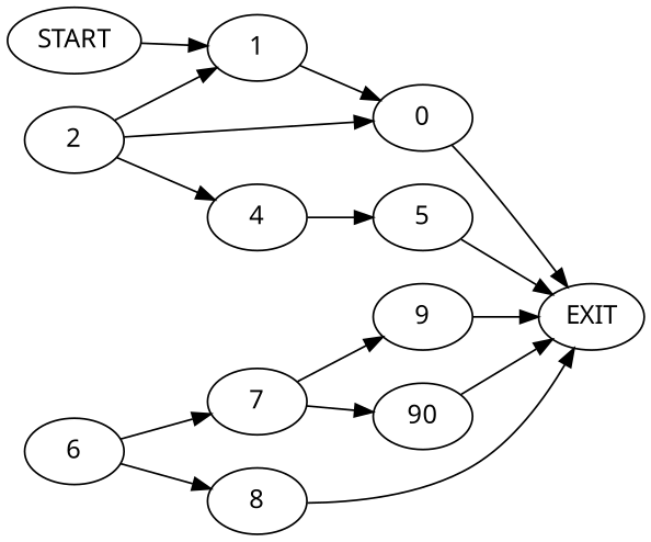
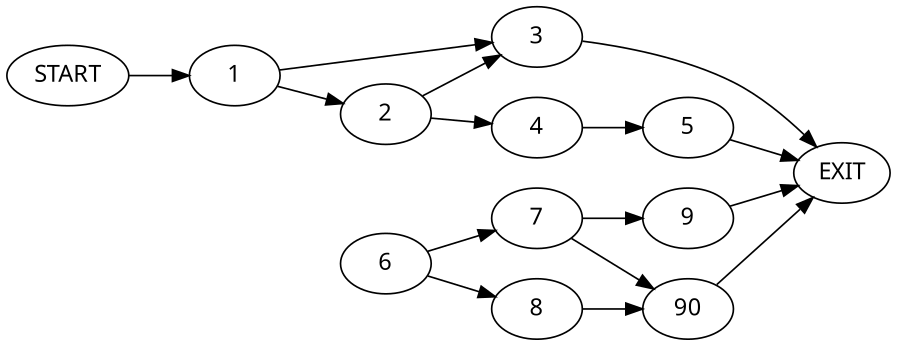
  digraph {
    fontname="Noto Sans"
    rankdir=LR
    node [fontname="Noto Sans"]
    edge [fontname="Noto Sans"]
    n1 [label=START]
    1
    2
-   3 [label=0]
+   3
    n5 [label=EXIT]
    4
    5
    6
    7
    8
    9
    n12 [label=90]
    n1 -> 1
-   2 -> 1
+   1 -> 2
    1 -> 3
    2 -> 3
    2 -> 4
    3 -> n5
    4 -> 5
    5 -> n5
    6 -> 7
    6 -> 8
    7 -> 9
    7 -> n12
-   8 -> n5
+   8 -> n12
    9 -> n5
    n12 -> n5
  }
